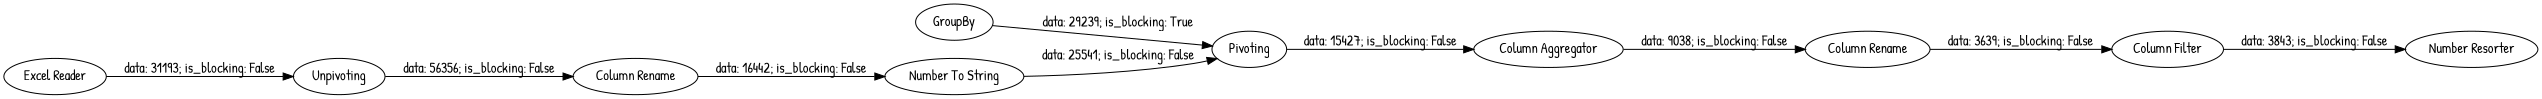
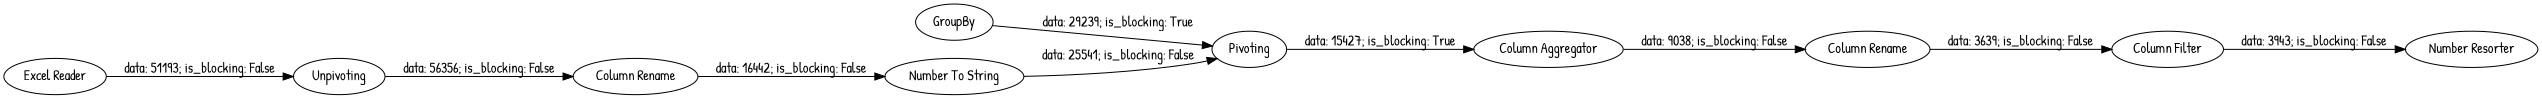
  digraph {
    fontname="Patrick Hand"
    rankdir=LR
    node [fontname="Patrick Hand"]
    edge [fontname="Patrick Hand"]
    n1 [label=GroupBy]
    n2 [label=Pivoting]
    n3 [label="Column Aggregator"]
    n4 [label="Column Rename"]
    n5 [label="Column Filter"]
    n6 [label="Column Rename"]
    n7 [label="Number To String"]
    n8 [label="Number Resorter"]
    n9 [label="Excel Reader"]
    n10 [label=Unpivoting]
    n1 -> n2 [label="data: 29239; is_blocking: True"]
-   n2 -> n3 [label="data: 15427; is_blocking: False"]
+   n2 -> n3 [label="data: 15427; is_blocking: True"]
    n3 -> n4 [label="data: 9038; is_blocking: False"]
    n4 -> n5 [label="data: 3639; is_blocking: False"]
-   n5 -> n8 [label="data: 3843; is_blocking: False"]
+   n5 -> n8 [label="data: 3943; is_blocking: False"]
    n6 -> n7 [label="data: 16442; is_blocking: False"]
    n7 -> n2 [label="data: 25541; is_blocking: False"]
-   n9 -> n10 [label="data: 31193; is_blocking: False"]
+   n9 -> n10 [label="data: 51193; is_blocking: False"]
    n10 -> n6 [label="data: 56356; is_blocking: False"]
  }
